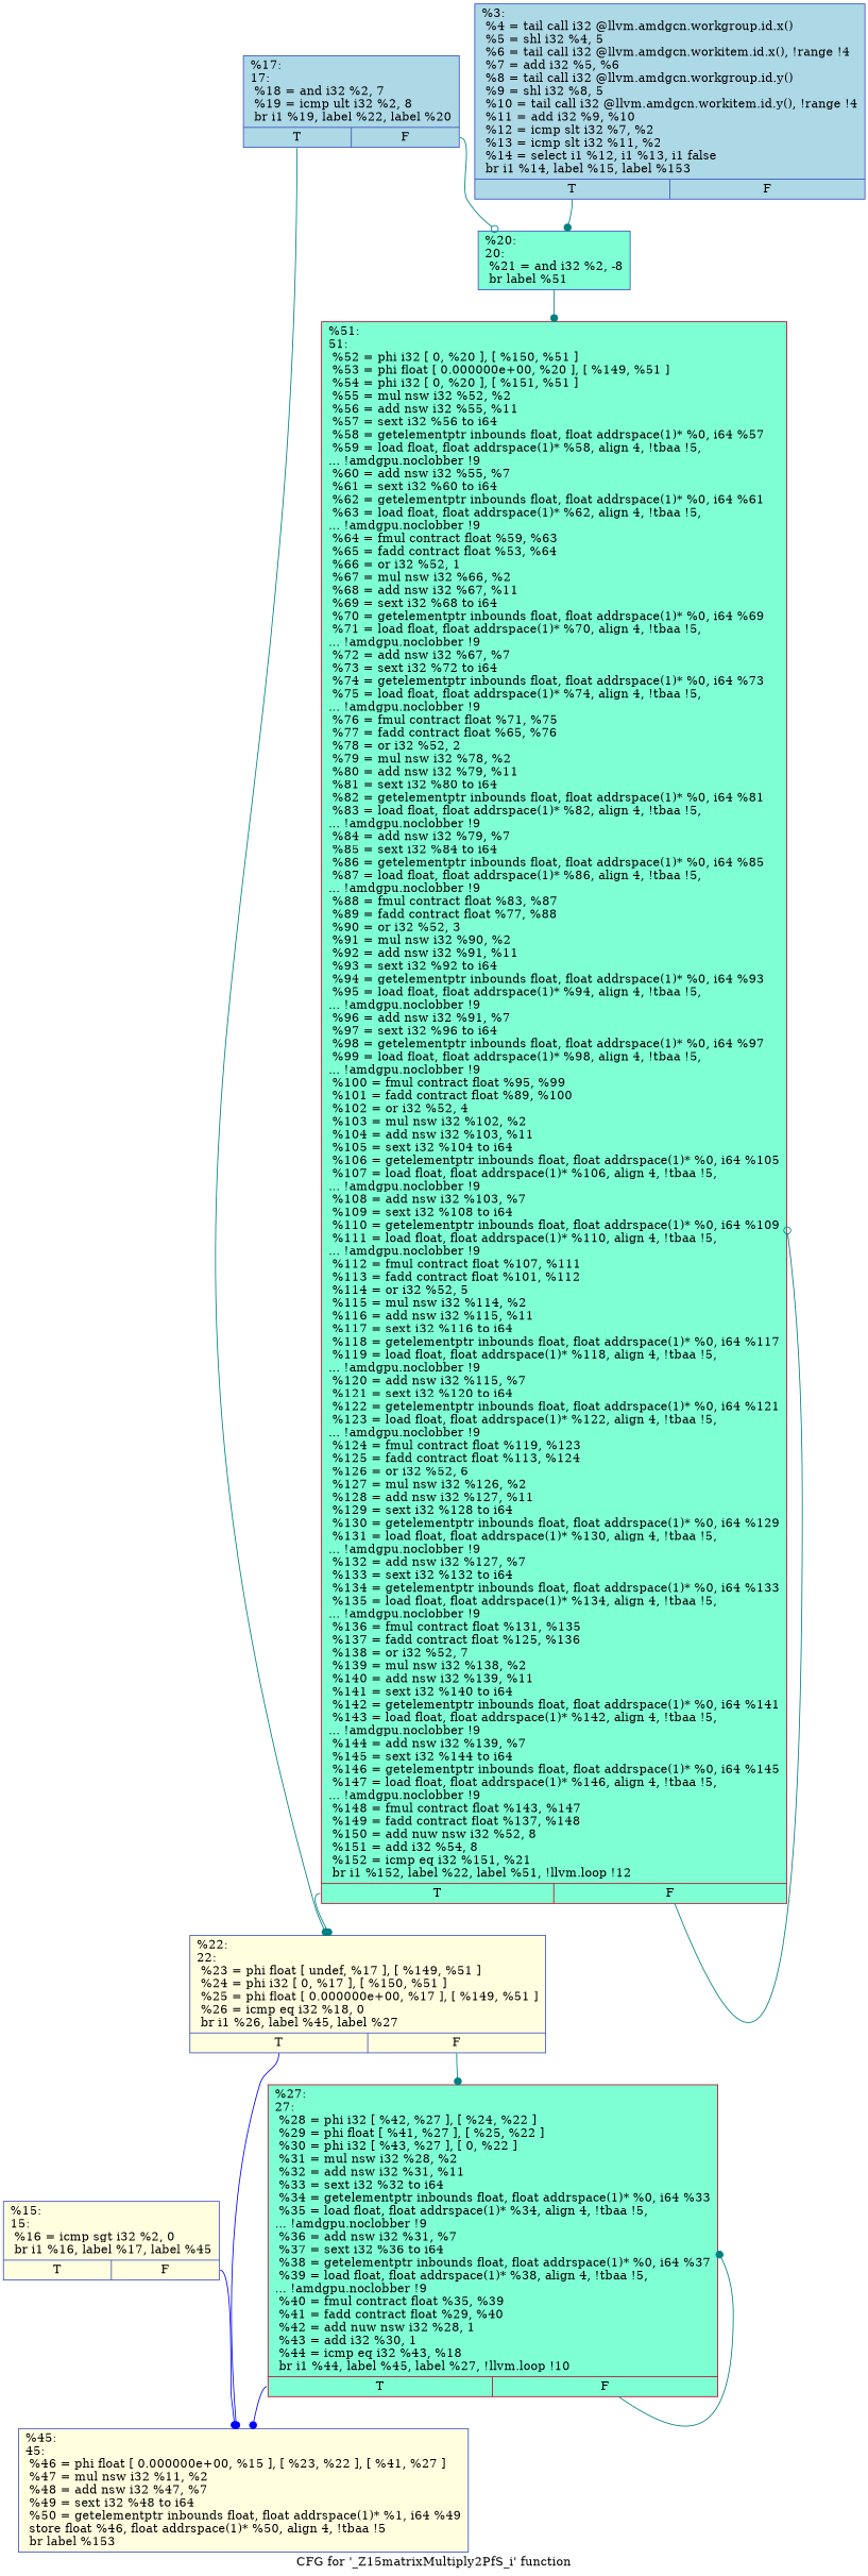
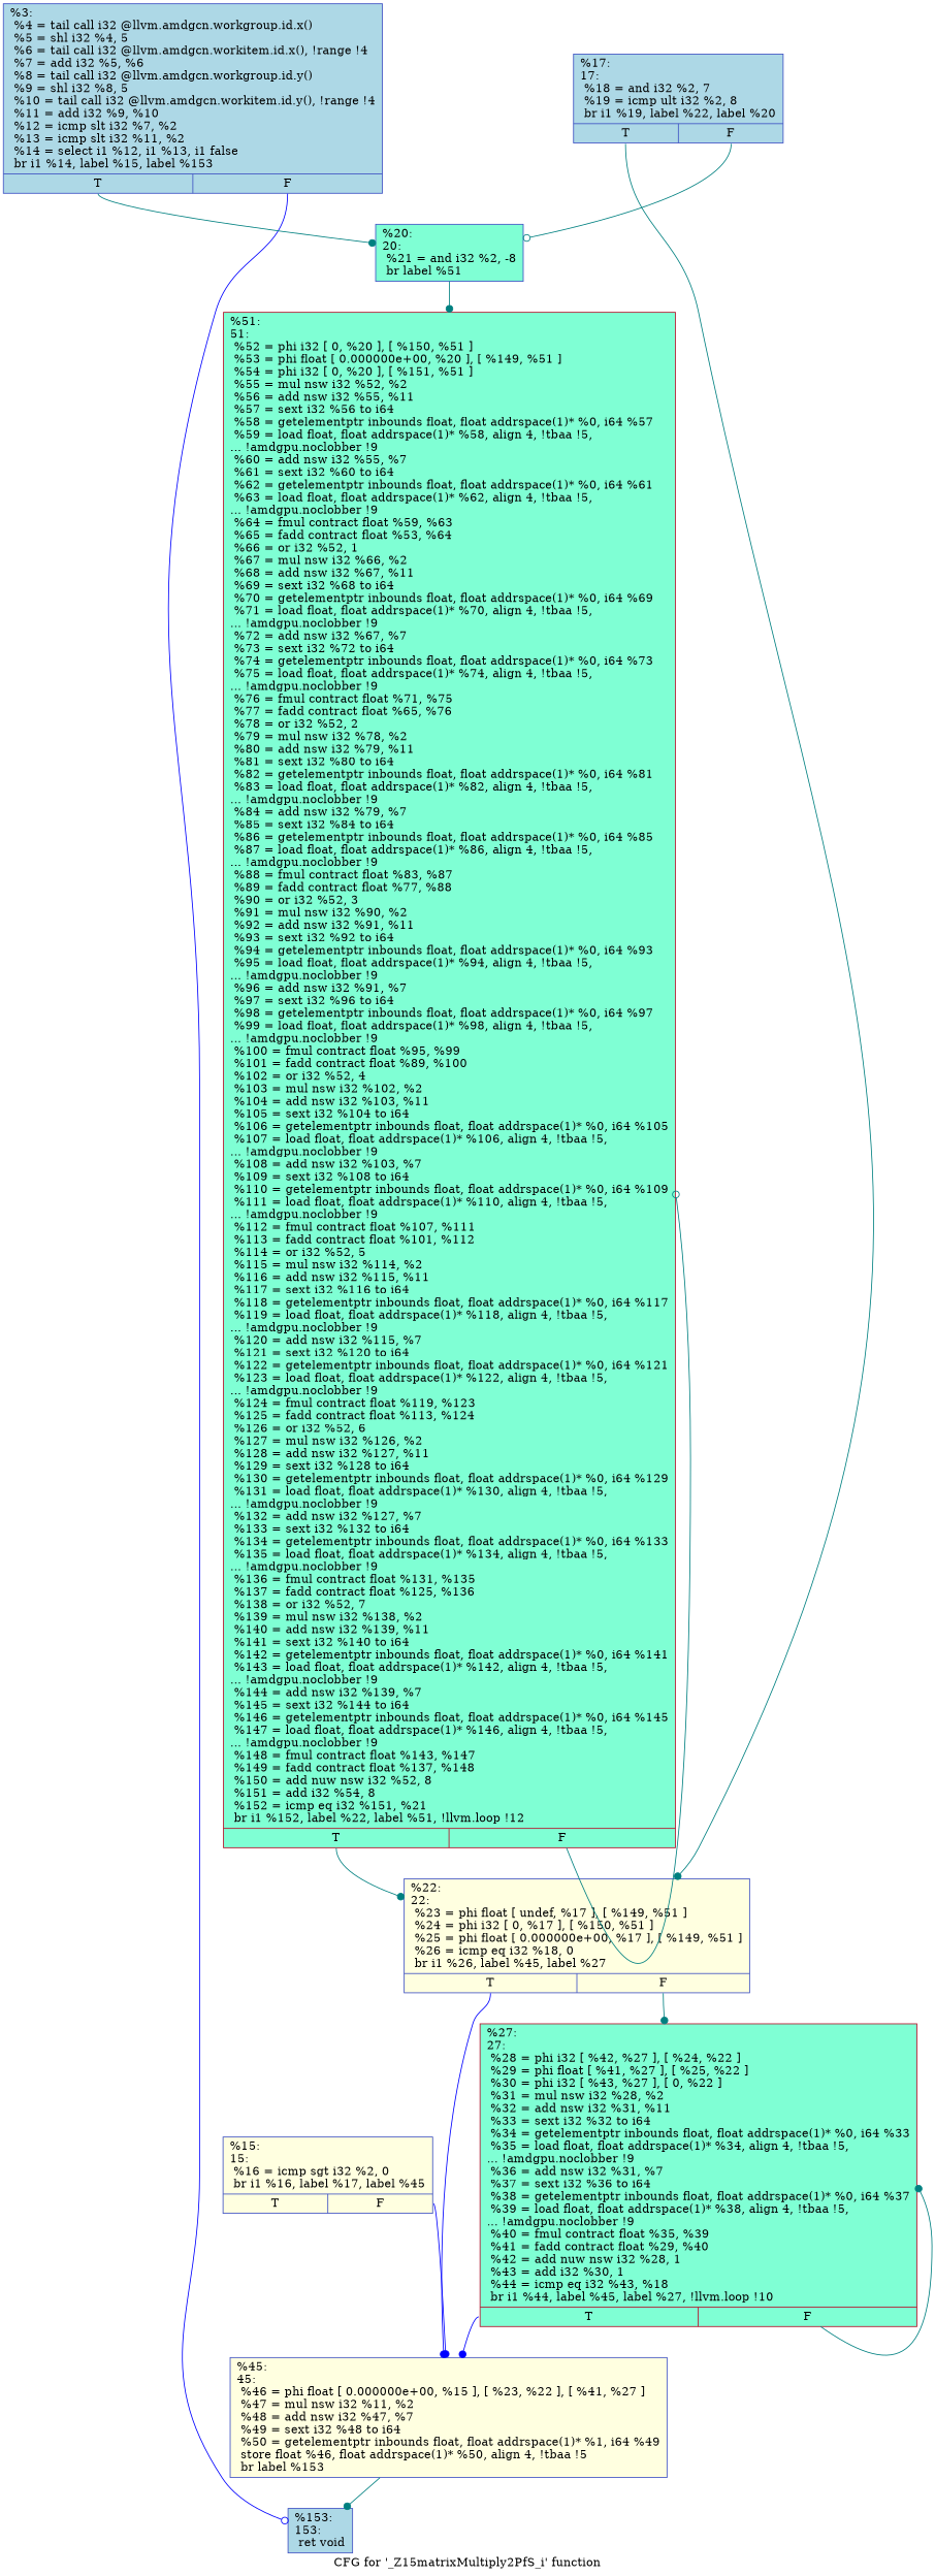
  digraph {
    label="CFG for '_Z15matrixMultiply2PfS_i' function"
    node [color="#3d50c3ff" fillcolor=lightblue shape=record style=filled]
    edge [arrowhead=dot color=teal tailport=s0]
    n1 [label="{%3:\l  %4 = tail call i32 @llvm.amdgcn.workgroup.id.x()\l  %5 = shl i32 %4, 5\l  %6 = tail call i32 @llvm.amdgcn.workitem.id.x(), !range !4\l  %7 = add i32 %5, %6\l  %8 = tail call i32 @llvm.amdgcn.workgroup.id.y()\l  %9 = shl i32 %8, 5\l  %10 = tail call i32 @llvm.amdgcn.workitem.id.y(), !range !4\l  %11 = add i32 %9, %10\l  %12 = icmp slt i32 %7, %2\l  %13 = icmp slt i32 %11, %2\l  %14 = select i1 %12, i1 %13, i1 false\l  br i1 %14, label %15, label %153\l|{<s0>T|<s1>F}}"]
+   n2 [label="{%153:\l153:                                              \l  ret void\l}"]
    n3 [fillcolor=aquamarine label="{%20:\l20:                                               \l  %21 = and i32 %2, -8\l  br label %51\l}"]
    n4 [fillcolor=lightyellow label="{%15:\l15:                                               \l  %16 = icmp sgt i32 %2, 0\l  br i1 %16, label %17, label %45\l|{<s0>T|<s1>F}}"]
    n5 [fillcolor=lightyellow label="{%45:\l45:                                               \l  %46 = phi float [ 0.000000e+00, %15 ], [ %23, %22 ], [ %41, %27 ]\l  %47 = mul nsw i32 %11, %2\l  %48 = add nsw i32 %47, %7\l  %49 = sext i32 %48 to i64\l  %50 = getelementptr inbounds float, float addrspace(1)* %1, i64 %49\l  store float %46, float addrspace(1)* %50, align 4, !tbaa !5\l  br label %153\l}"]
    n6 [label="{%17:\l17:                                               \l  %18 = and i32 %2, 7\l  %19 = icmp ult i32 %2, 8\l  br i1 %19, label %22, label %20\l|{<s0>T|<s1>F}}"]
    n7 [fillcolor=lightyellow label="{%22:\l22:                                               \l  %23 = phi float [ undef, %17 ], [ %149, %51 ]\l  %24 = phi i32 [ 0, %17 ], [ %150, %51 ]\l  %25 = phi float [ 0.000000e+00, %17 ], [ %149, %51 ]\l  %26 = icmp eq i32 %18, 0\l  br i1 %26, label %45, label %27\l|{<s0>T|<s1>F}}"]
    n8 [color="#b70d28ff" fillcolor=aquamarine label="{%27:\l27:                                               \l  %28 = phi i32 [ %42, %27 ], [ %24, %22 ]\l  %29 = phi float [ %41, %27 ], [ %25, %22 ]\l  %30 = phi i32 [ %43, %27 ], [ 0, %22 ]\l  %31 = mul nsw i32 %28, %2\l  %32 = add nsw i32 %31, %11\l  %33 = sext i32 %32 to i64\l  %34 = getelementptr inbounds float, float addrspace(1)* %0, i64 %33\l  %35 = load float, float addrspace(1)* %34, align 4, !tbaa !5,\l... !amdgpu.noclobber !9\l  %36 = add nsw i32 %31, %7\l  %37 = sext i32 %36 to i64\l  %38 = getelementptr inbounds float, float addrspace(1)* %0, i64 %37\l  %39 = load float, float addrspace(1)* %38, align 4, !tbaa !5,\l... !amdgpu.noclobber !9\l  %40 = fmul contract float %35, %39\l  %41 = fadd contract float %29, %40\l  %42 = add nuw nsw i32 %28, 1\l  %43 = add i32 %30, 1\l  %44 = icmp eq i32 %43, %18\l  br i1 %44, label %45, label %27, !llvm.loop !10\l|{<s0>T|<s1>F}}"]
    n9 [color="#b70d28ff" fillcolor=aquamarine label="{%51:\l51:                                               \l  %52 = phi i32 [ 0, %20 ], [ %150, %51 ]\l  %53 = phi float [ 0.000000e+00, %20 ], [ %149, %51 ]\l  %54 = phi i32 [ 0, %20 ], [ %151, %51 ]\l  %55 = mul nsw i32 %52, %2\l  %56 = add nsw i32 %55, %11\l  %57 = sext i32 %56 to i64\l  %58 = getelementptr inbounds float, float addrspace(1)* %0, i64 %57\l  %59 = load float, float addrspace(1)* %58, align 4, !tbaa !5,\l... !amdgpu.noclobber !9\l  %60 = add nsw i32 %55, %7\l  %61 = sext i32 %60 to i64\l  %62 = getelementptr inbounds float, float addrspace(1)* %0, i64 %61\l  %63 = load float, float addrspace(1)* %62, align 4, !tbaa !5,\l... !amdgpu.noclobber !9\l  %64 = fmul contract float %59, %63\l  %65 = fadd contract float %53, %64\l  %66 = or i32 %52, 1\l  %67 = mul nsw i32 %66, %2\l  %68 = add nsw i32 %67, %11\l  %69 = sext i32 %68 to i64\l  %70 = getelementptr inbounds float, float addrspace(1)* %0, i64 %69\l  %71 = load float, float addrspace(1)* %70, align 4, !tbaa !5,\l... !amdgpu.noclobber !9\l  %72 = add nsw i32 %67, %7\l  %73 = sext i32 %72 to i64\l  %74 = getelementptr inbounds float, float addrspace(1)* %0, i64 %73\l  %75 = load float, float addrspace(1)* %74, align 4, !tbaa !5,\l... !amdgpu.noclobber !9\l  %76 = fmul contract float %71, %75\l  %77 = fadd contract float %65, %76\l  %78 = or i32 %52, 2\l  %79 = mul nsw i32 %78, %2\l  %80 = add nsw i32 %79, %11\l  %81 = sext i32 %80 to i64\l  %82 = getelementptr inbounds float, float addrspace(1)* %0, i64 %81\l  %83 = load float, float addrspace(1)* %82, align 4, !tbaa !5,\l... !amdgpu.noclobber !9\l  %84 = add nsw i32 %79, %7\l  %85 = sext i32 %84 to i64\l  %86 = getelementptr inbounds float, float addrspace(1)* %0, i64 %85\l  %87 = load float, float addrspace(1)* %86, align 4, !tbaa !5,\l... !amdgpu.noclobber !9\l  %88 = fmul contract float %83, %87\l  %89 = fadd contract float %77, %88\l  %90 = or i32 %52, 3\l  %91 = mul nsw i32 %90, %2\l  %92 = add nsw i32 %91, %11\l  %93 = sext i32 %92 to i64\l  %94 = getelementptr inbounds float, float addrspace(1)* %0, i64 %93\l  %95 = load float, float addrspace(1)* %94, align 4, !tbaa !5,\l... !amdgpu.noclobber !9\l  %96 = add nsw i32 %91, %7\l  %97 = sext i32 %96 to i64\l  %98 = getelementptr inbounds float, float addrspace(1)* %0, i64 %97\l  %99 = load float, float addrspace(1)* %98, align 4, !tbaa !5,\l... !amdgpu.noclobber !9\l  %100 = fmul contract float %95, %99\l  %101 = fadd contract float %89, %100\l  %102 = or i32 %52, 4\l  %103 = mul nsw i32 %102, %2\l  %104 = add nsw i32 %103, %11\l  %105 = sext i32 %104 to i64\l  %106 = getelementptr inbounds float, float addrspace(1)* %0, i64 %105\l  %107 = load float, float addrspace(1)* %106, align 4, !tbaa !5,\l... !amdgpu.noclobber !9\l  %108 = add nsw i32 %103, %7\l  %109 = sext i32 %108 to i64\l  %110 = getelementptr inbounds float, float addrspace(1)* %0, i64 %109\l  %111 = load float, float addrspace(1)* %110, align 4, !tbaa !5,\l... !amdgpu.noclobber !9\l  %112 = fmul contract float %107, %111\l  %113 = fadd contract float %101, %112\l  %114 = or i32 %52, 5\l  %115 = mul nsw i32 %114, %2\l  %116 = add nsw i32 %115, %11\l  %117 = sext i32 %116 to i64\l  %118 = getelementptr inbounds float, float addrspace(1)* %0, i64 %117\l  %119 = load float, float addrspace(1)* %118, align 4, !tbaa !5,\l... !amdgpu.noclobber !9\l  %120 = add nsw i32 %115, %7\l  %121 = sext i32 %120 to i64\l  %122 = getelementptr inbounds float, float addrspace(1)* %0, i64 %121\l  %123 = load float, float addrspace(1)* %122, align 4, !tbaa !5,\l... !amdgpu.noclobber !9\l  %124 = fmul contract float %119, %123\l  %125 = fadd contract float %113, %124\l  %126 = or i32 %52, 6\l  %127 = mul nsw i32 %126, %2\l  %128 = add nsw i32 %127, %11\l  %129 = sext i32 %128 to i64\l  %130 = getelementptr inbounds float, float addrspace(1)* %0, i64 %129\l  %131 = load float, float addrspace(1)* %130, align 4, !tbaa !5,\l... !amdgpu.noclobber !9\l  %132 = add nsw i32 %127, %7\l  %133 = sext i32 %132 to i64\l  %134 = getelementptr inbounds float, float addrspace(1)* %0, i64 %133\l  %135 = load float, float addrspace(1)* %134, align 4, !tbaa !5,\l... !amdgpu.noclobber !9\l  %136 = fmul contract float %131, %135\l  %137 = fadd contract float %125, %136\l  %138 = or i32 %52, 7\l  %139 = mul nsw i32 %138, %2\l  %140 = add nsw i32 %139, %11\l  %141 = sext i32 %140 to i64\l  %142 = getelementptr inbounds float, float addrspace(1)* %0, i64 %141\l  %143 = load float, float addrspace(1)* %142, align 4, !tbaa !5,\l... !amdgpu.noclobber !9\l  %144 = add nsw i32 %139, %7\l  %145 = sext i32 %144 to i64\l  %146 = getelementptr inbounds float, float addrspace(1)* %0, i64 %145\l  %147 = load float, float addrspace(1)* %146, align 4, !tbaa !5,\l... !amdgpu.noclobber !9\l  %148 = fmul contract float %143, %147\l  %149 = fadd contract float %137, %148\l  %150 = add nuw nsw i32 %52, 8\l  %151 = add i32 %54, 8\l  %152 = icmp eq i32 %151, %21\l  br i1 %152, label %22, label %51, !llvm.loop !12\l|{<s0>T|<s1>F}}"]
+   n1 -> n2 [arrowhead=odot color=blue tailport=s1]
    n1 -> n3
    n3 -> n9
    n4 -> n5 [color=blue tailport=s1]
+   n5 -> n2
    n6 -> n3 [arrowhead=odot tailport=s1]
    n6 -> n7
    n7 -> n5 [color=blue]
    n7 -> n8 [tailport=s1]
    n8 -> n5 [color=blue]
    n8 -> n8 [tailport=s1]
    n9 -> n7
    n9 -> n9 [arrowhead=odot tailport=s1]
  }
